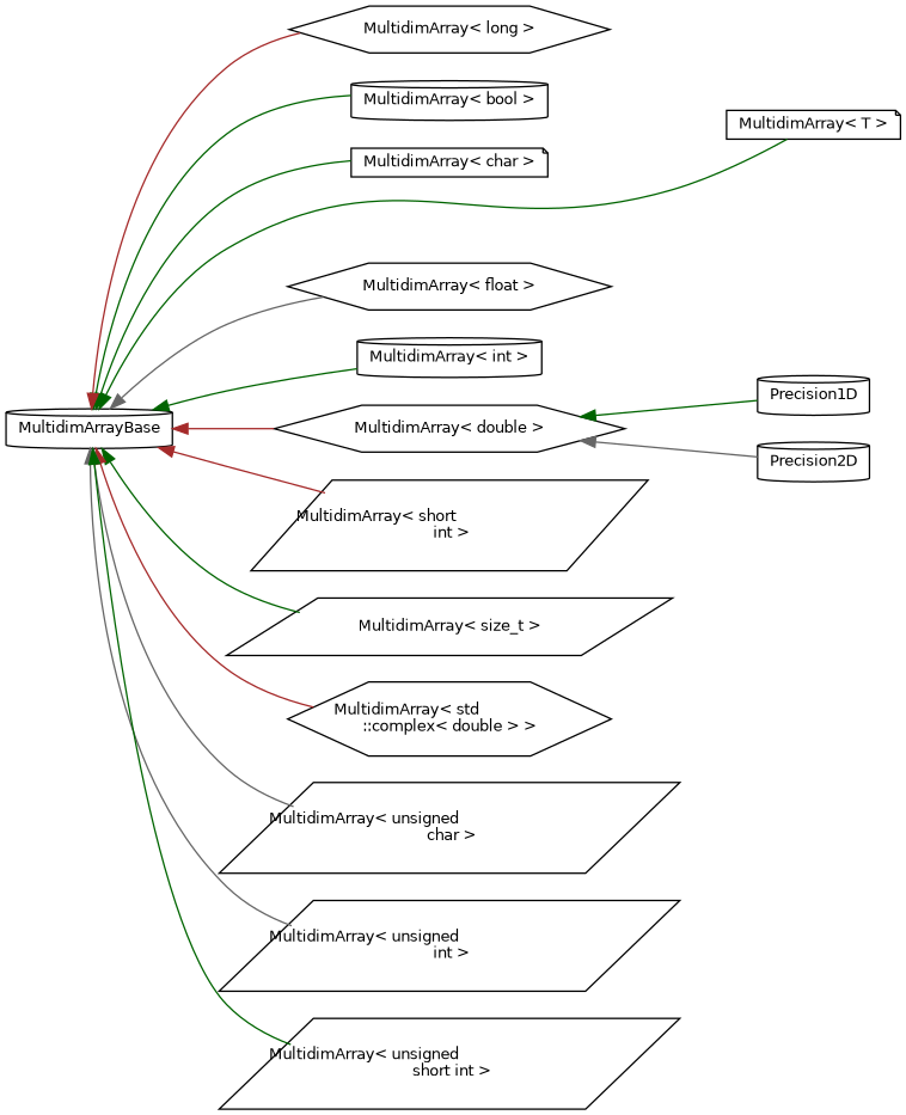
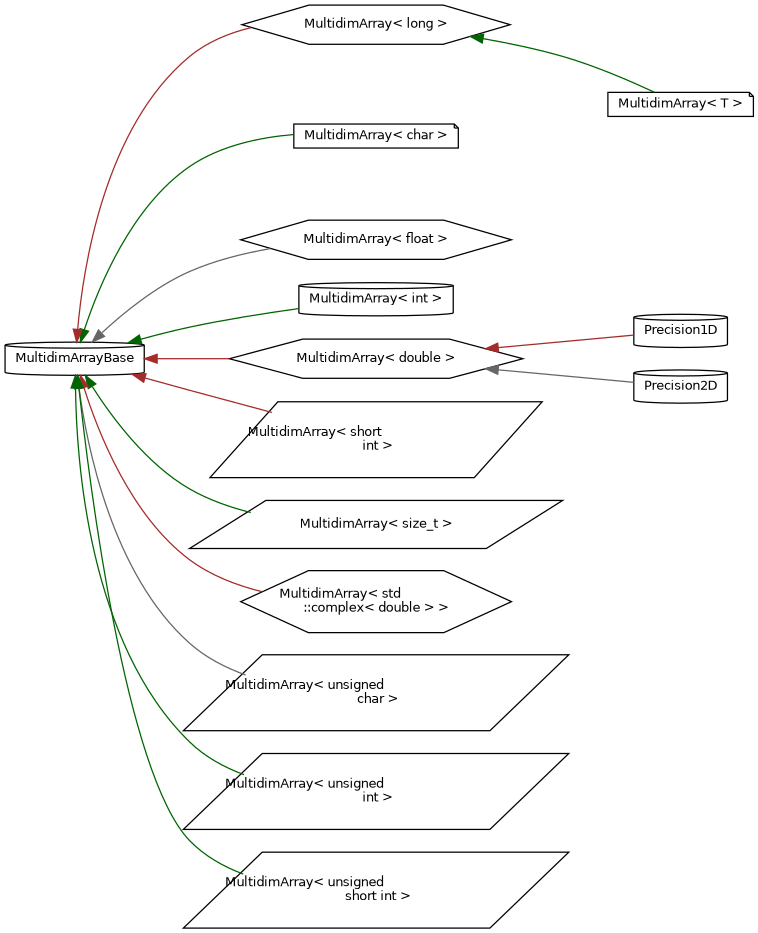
  digraph {
    rankdir=LR
    node [color=black fillcolor=white fontname=Helvetica fontsize=10 shape=cylinder style=filled]
    edge [color=darkgreen dir=back fontname=Helvetica fontsize=10 labelfontname=Helvetica labelfontsize=10 style=solid]
    n1 [height=0.2 label=MultidimArrayBase width=0.4]
    n2 [height=0.2 label="MultidimArray\< T \>" shape=note width=0.4]
-   n3 [height=0.2 label="MultidimArray\< bool \>" width=0.4]
    n4 [height=0.2 label="MultidimArray\< char \>" shape=note width=0.4]
    n5 [height=0.2 label="MultidimArray\< double \>" shape=hexagon width=0.4]
    n6 [height=0.2 label="MultidimArray\< float \>" shape=hexagon width=0.4]
    n7 [height=0.2 label="MultidimArray\< int \>" width=0.4]
    n8 [height=0.2 label="MultidimArray\< long \>" shape=hexagon width=0.4]
    n9 [height=0.2 label="MultidimArray\< short\l int \>" shape=parallelogram width=0.4]
    n10 [height=0.2 label="MultidimArray\< size_t \>" shape=parallelogram width=0.4]
    n11 [height=0.2 label="MultidimArray\< std\l::complex\< double \> \>" shape=hexagon width=0.4]
    n12 [height=0.2 label="MultidimArray\< unsigned\l char \>" shape=parallelogram width=0.4]
    n13 [height=0.2 label="MultidimArray\< unsigned\l int \>" shape=parallelogram width=0.4]
    n14 [height=0.2 label="MultidimArray\< unsigned\l short int \>" shape=parallelogram width=0.4]
    n15 [height=0.2 label=Precision1D width=0.4]
    n16 [height=0.2 label=Precision2D width=0.4]
-   n1 -> n2
-   n1 -> n3
+   n8 -> n2
    n1 -> n4
    n1 -> n5 [color=brown]
    n1 -> n6 [color=gray40]
    n1 -> n7
    n1 -> n8 [color=brown]
    n1 -> n9 [color=brown]
    n1 -> n10
    n1 -> n11 [color=brown]
    n1 -> n12 [color=gray40]
-   n1 -> n13 [color=gray40]
+   n1 -> n13
    n1 -> n14
-   n5 -> n15
+   n5 -> n15 [color=brown]
    n5 -> n16 [color=gray40]
  }
